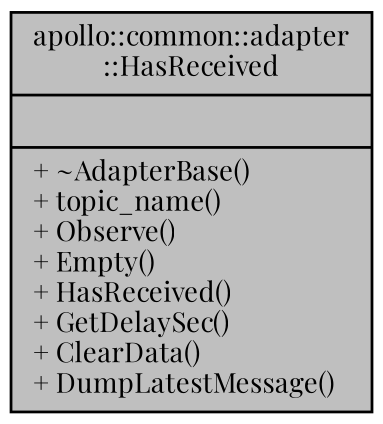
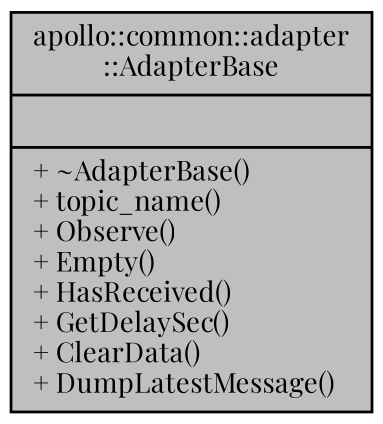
  digraph {
    fontname="Playfair Display"
-   n1 [color=black fillcolor=grey75 fontcolor=black fontname="Playfair Display" fontsize=10 height=0.2 label="{apollo::common::adapter\l::HasReceived\n||+ ~AdapterBase()\l+ topic_name()\l+ Observe()\l+ Empty()\l+ HasReceived()\l+ GetDelaySec()\l+ ClearData()\l+ DumpLatestMessage()\l}" shape=record style=filled width=0.4]
+   n1 [color=black fillcolor=grey75 fontcolor=black fontname="Playfair Display" fontsize=10 height=0.2 label="{apollo::common::adapter\l::AdapterBase\n||+ ~AdapterBase()\l+ topic_name()\l+ Observe()\l+ Empty()\l+ HasReceived()\l+ GetDelaySec()\l+ ClearData()\l+ DumpLatestMessage()\l}" shape=record style=filled width=0.4]
  }
